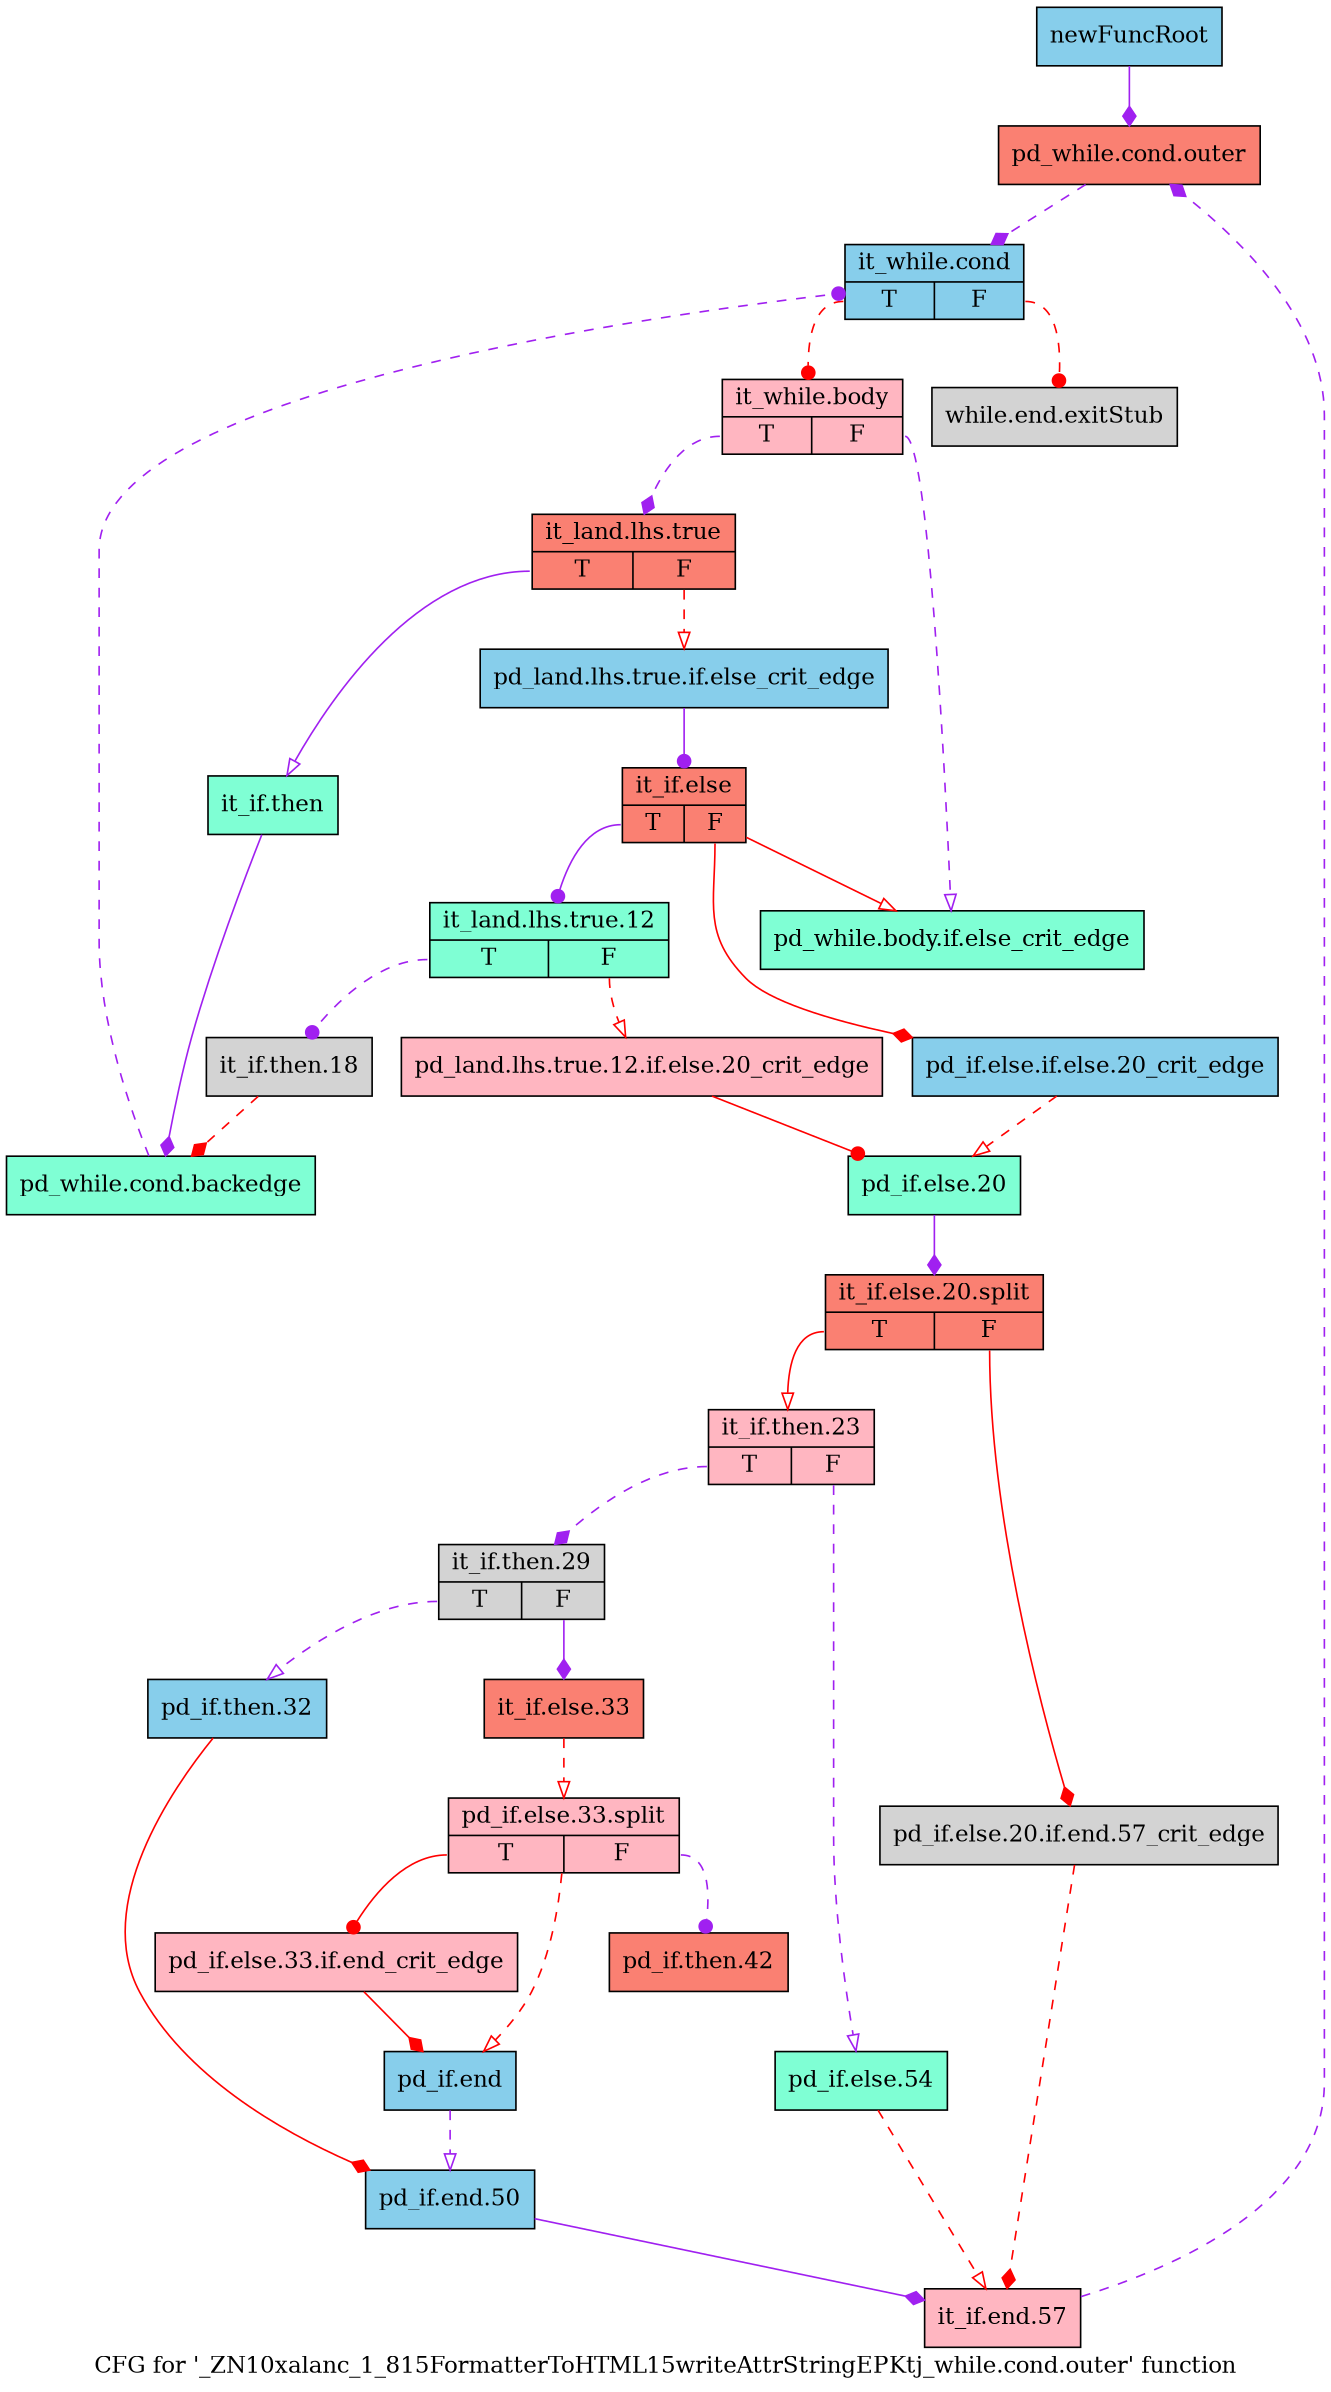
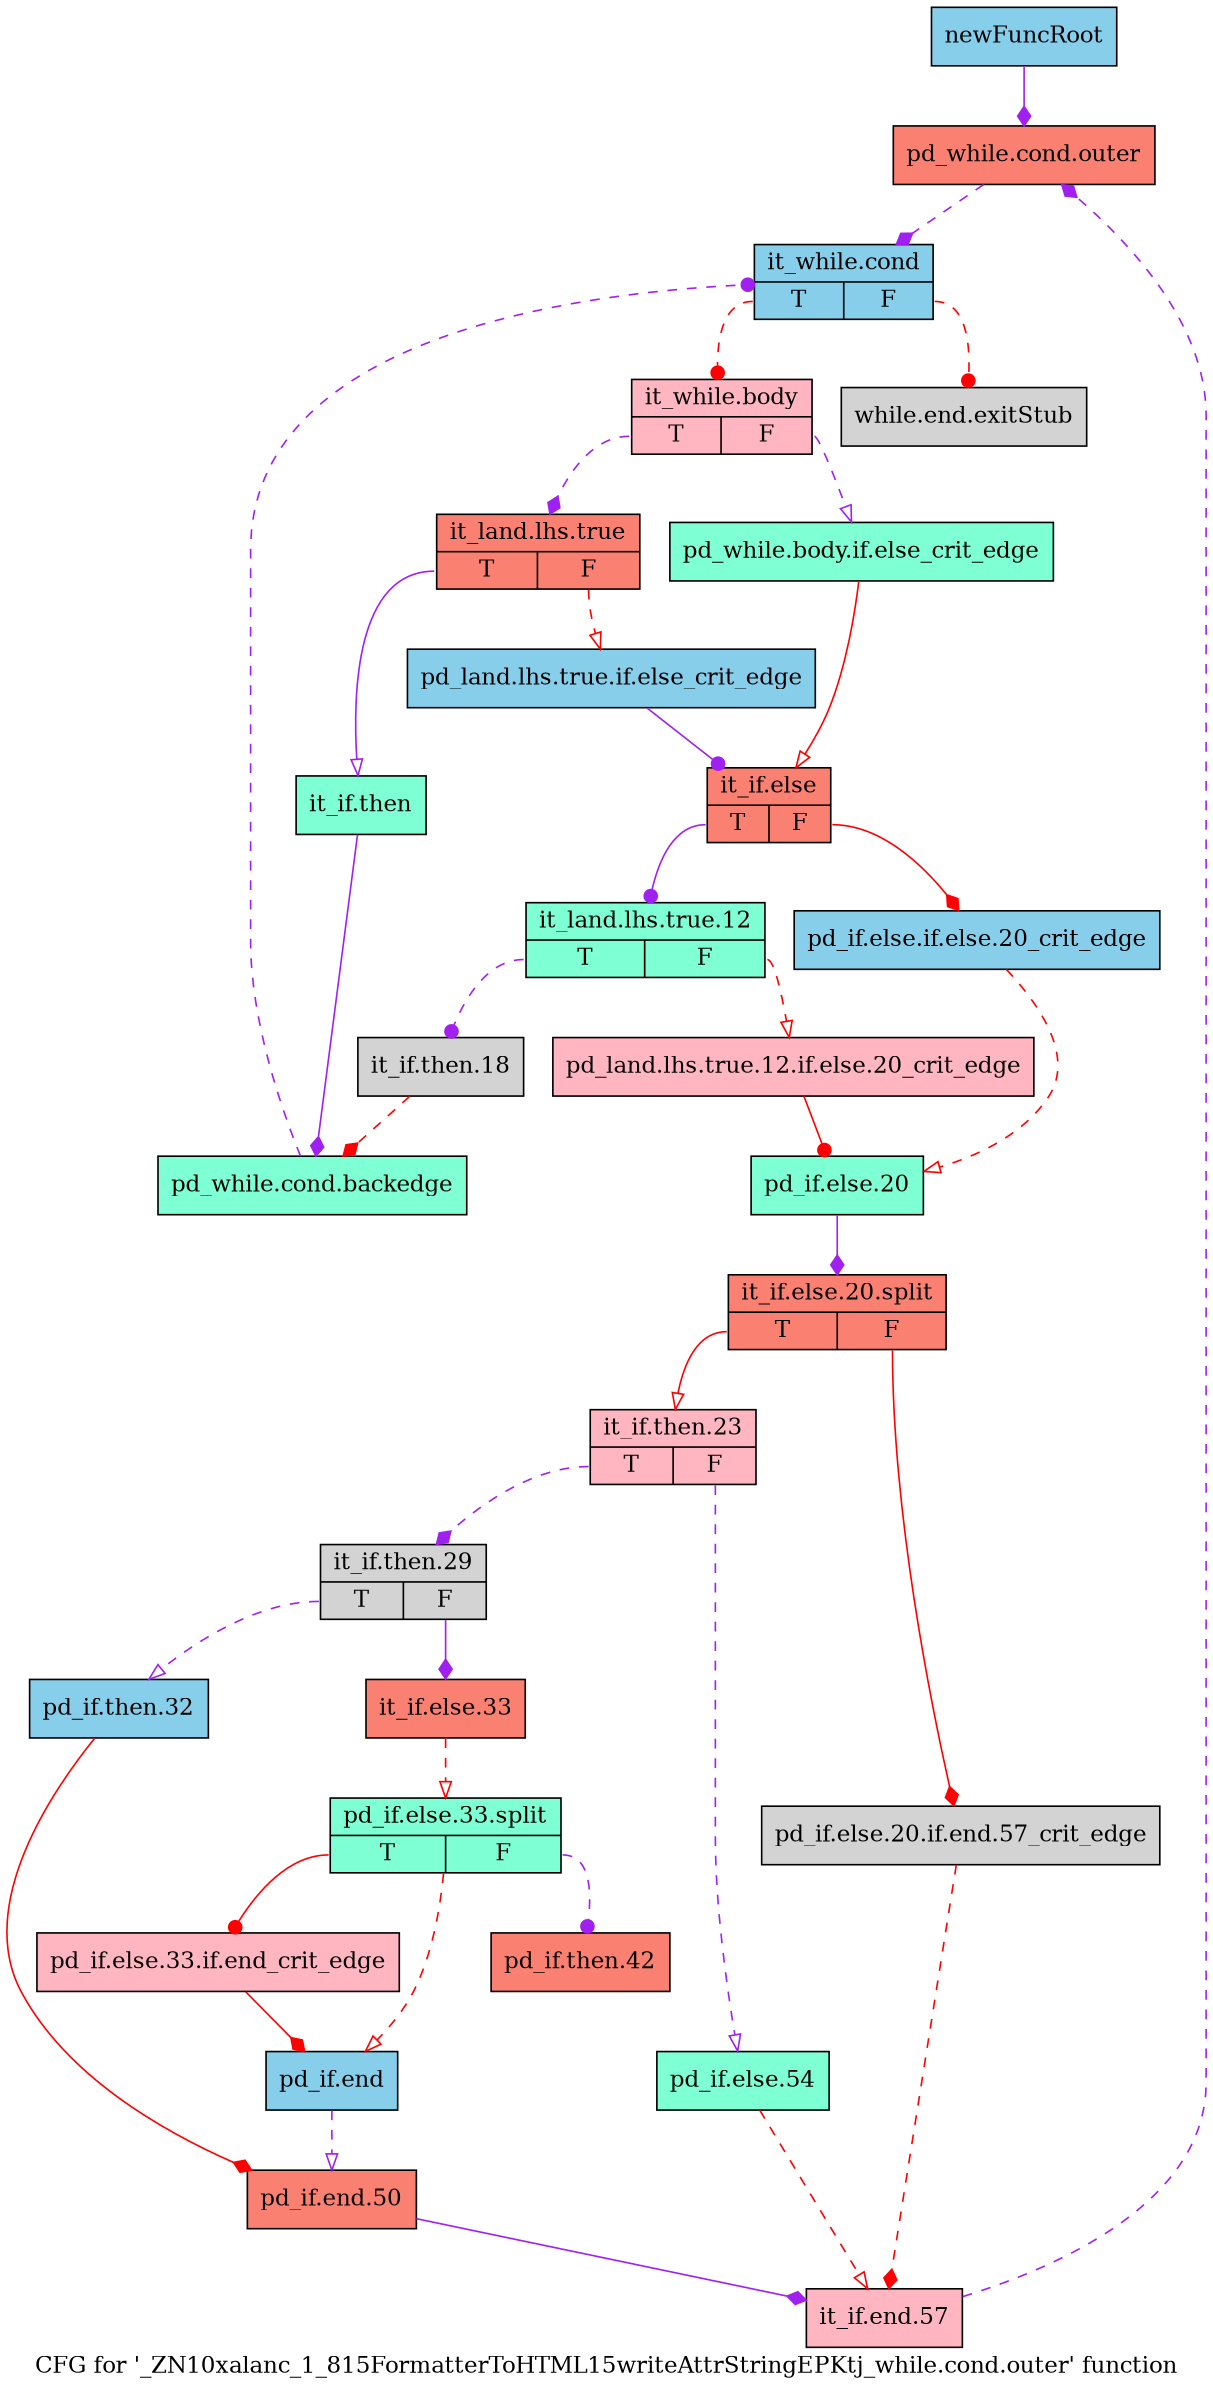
  digraph {
    label="CFG for '_ZN10xalanc_1_815FormatterToHTML15writeAttrStringEPKtj_while.cond.outer' function"
    node [fillcolor=salmon shape=record style=filled]
    edge [arrowhead=diamond color=purple style=dashed]
    n1 [fillcolor=skyblue label="{newFuncRoot}"]
    n2 [label="{pd_while.cond.outer}"]
    n3 [fillcolor=skyblue label="{it_while.cond|{<s0>T|<s1>F}}"]
    n4 [fillcolor=lightgrey label="{while.end.exitStub}"]
    n5 [fillcolor=lightpink label="{it_while.body|{<s0>T|<s1>F}}"]
    n6 [label="{it_land.lhs.true|{<s0>T|<s1>F}}"]
    n7 [fillcolor=aquamarine label="{pd_while.body.if.else_crit_edge}"]
    n8 [fillcolor=aquamarine label="{it_if.then}"]
    n9 [fillcolor=skyblue label="{pd_land.lhs.true.if.else_crit_edge}"]
    n10 [label="{it_if.else|{<s0>T|<s1>F}}"]
    n11 [fillcolor=aquamarine label="{pd_while.cond.backedge}"]
    n12 [fillcolor=aquamarine label="{it_land.lhs.true.12|{<s0>T|<s1>F}}"]
    n13 [fillcolor=skyblue label="{pd_if.else.if.else.20_crit_edge}"]
    n14 [fillcolor=lightgrey label="{it_if.then.18}"]
    n15 [fillcolor=lightpink label="{pd_land.lhs.true.12.if.else.20_crit_edge}"]
    n16 [fillcolor=aquamarine label="{pd_if.else.20}"]
    n17 [label="{it_if.else.20.split|{<s0>T|<s1>F}}"]
    n18 [fillcolor=lightpink label="{it_if.then.23|{<s0>T|<s1>F}}"]
    n19 [fillcolor=lightgrey label="{pd_if.else.20.if.end.57_crit_edge}"]
    n20 [fillcolor=lightgrey label="{it_if.then.29|{<s0>T|<s1>F}}"]
    n21 [fillcolor=aquamarine label="{pd_if.else.54}"]
    n22 [fillcolor=lightpink label="{it_if.end.57}"]
    n23 [fillcolor=skyblue label="{pd_if.then.32}"]
    n24 [label="{it_if.else.33}"]
-   n25 [fillcolor=skyblue label="{pd_if.end.50}"]
-   n26 [fillcolor=lightpink label="{pd_if.else.33.split|{<s0>T|<s1>F}}"]
+   n25 [label="{pd_if.end.50}"]
+   n26 [fillcolor=aquamarine label="{pd_if.else.33.split|{<s0>T|<s1>F}}"]
    n27 [fillcolor=lightpink label="{pd_if.else.33.if.end_crit_edge}"]
    n28 [label="{pd_if.then.42}"]
    n29 [fillcolor=skyblue label="{pd_if.end}"]
    n1 -> n2 [style=solid]
    n2 -> n3
    n3 -> n4 [arrowhead=dot color=red tailport=s1]
    n3 -> n5 [arrowhead=dot color=red tailport=s0]
    n5 -> n6 [tailport=s0]
    n5 -> n7 [arrowhead=onormal tailport=s1]
    n6 -> n8 [arrowhead=onormal style=solid tailport=s0]
    n6 -> n9 [arrowhead=onormal color=red tailport=s1]
-   n10 -> n7 [arrowhead=onormal color=red style=solid]
+   n7 -> n10 [arrowhead=onormal color=red style=solid]
    n8 -> n11 [style=solid]
    n9 -> n10 [arrowhead=dot style=solid]
    n10 -> n12 [arrowhead=dot style=solid tailport=s0]
    n10 -> n13 [color=red style=solid tailport=s1]
    n11 -> n3 [arrowhead=dot]
    n12 -> n14 [arrowhead=dot tailport=s0]
    n12 -> n15 [arrowhead=onormal color=red tailport=s1]
    n13 -> n16 [arrowhead=onormal color=red]
    n14 -> n11 [color=red]
    n15 -> n16 [arrowhead=dot color=red style=solid]
    n16 -> n17 [style=solid]
    n17 -> n18 [arrowhead=onormal color=red style=solid tailport=s0]
    n17 -> n19 [color=red style=solid tailport=s1]
    n18 -> n20 [tailport=s0]
    n18 -> n21 [arrowhead=onormal tailport=s1]
    n19 -> n22 [color=red]
    n20 -> n23 [arrowhead=onormal tailport=s0]
    n20 -> n24 [style=solid tailport=s1]
    n21 -> n22 [arrowhead=onormal color=red]
    n22 -> n2
    n23 -> n25 [color=red style=solid]
    n24 -> n26 [arrowhead=onormal color=red]
    n25 -> n22 [style=solid]
    n26 -> n27 [arrowhead=dot color=red style=solid tailport=s0]
    n26 -> n28 [arrowhead=dot tailport=s1]
    n26 -> n29 [arrowhead=onormal color=red]
    n27 -> n29 [color=red style=solid]
    n29 -> n25 [arrowhead=onormal]
  }
